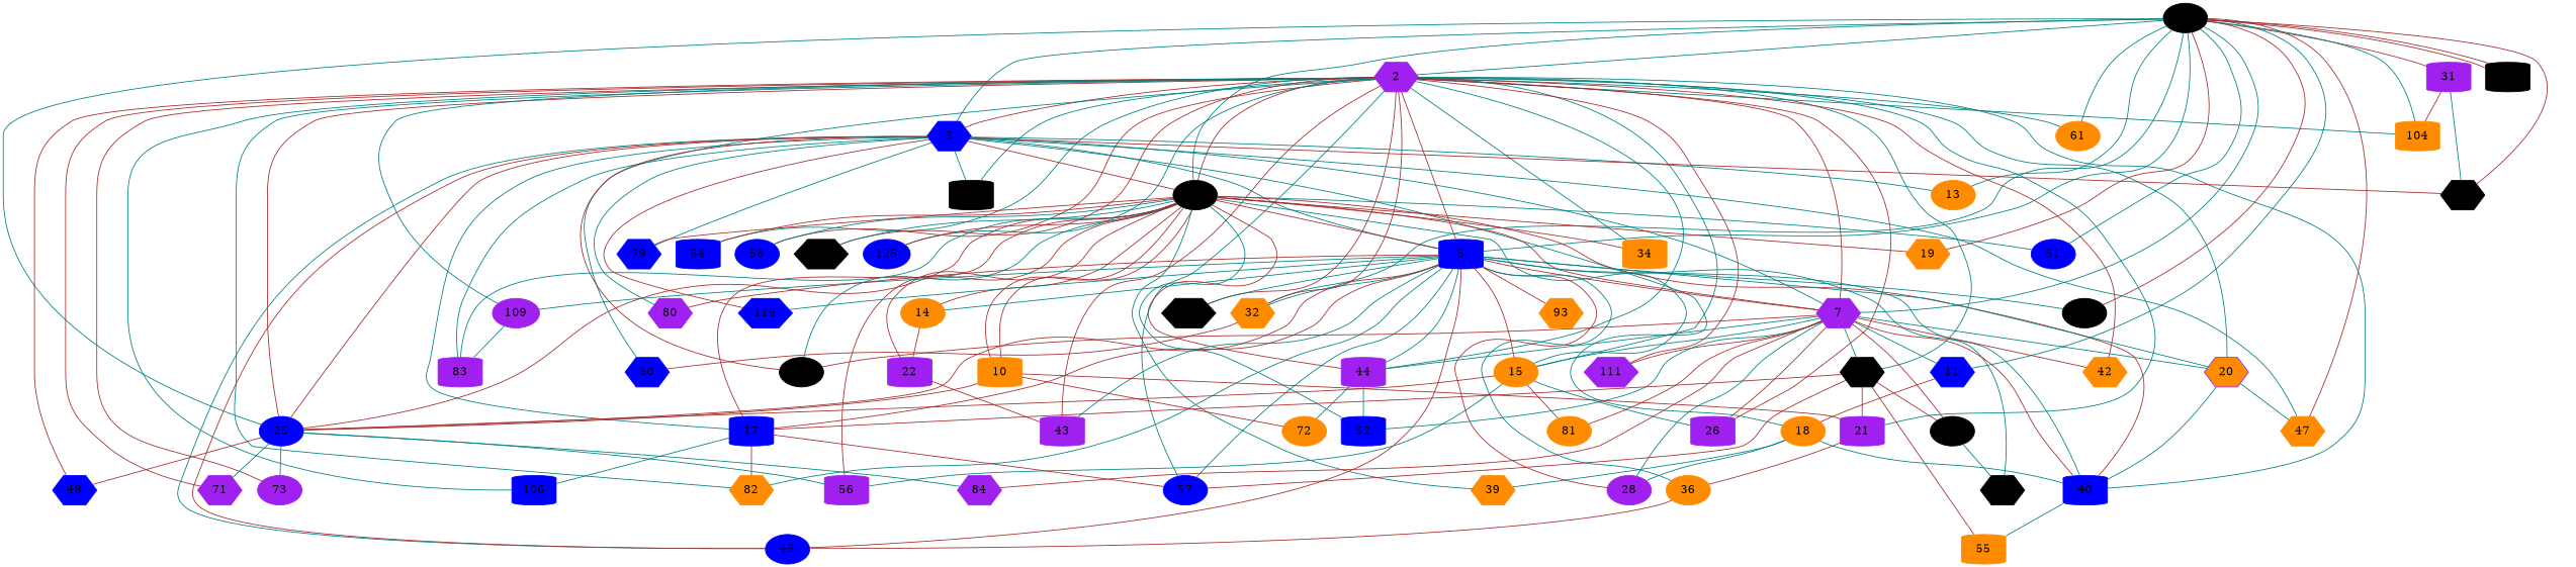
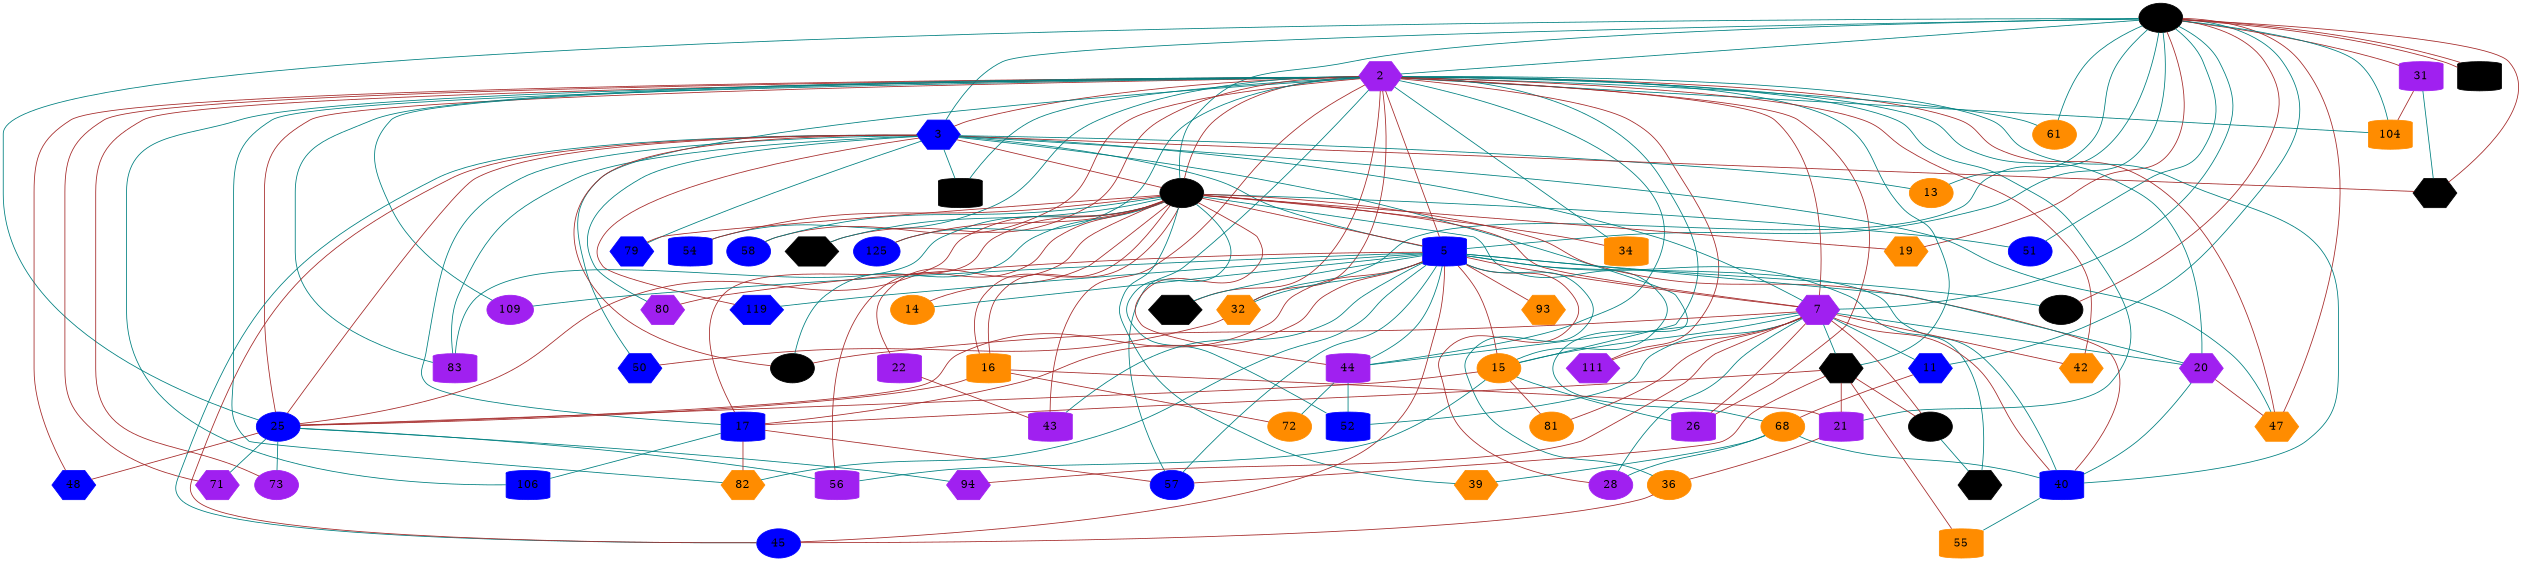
  graph {
    node [color=darkorange shape=hexagon style=filled]
    edge [color=teal]
    1 [color=black shape=ellipse super="+37"]
    2 [color=purple super="+8"]
    3 [color=blue super="+76+53+69"]
    4 [color=black shape=ellipse super="+6"]
    5 [color=blue shape=cylinder super="+38+9"]
    7 [color=purple super="+23"]
    11 [color=blue]
    13 [shape=ellipse]
    19
    25 [color=blue shape=ellipse super="+99+131+29+96+100+78"]
    30 [color=black shape=ellipse]
    31 [color=purple shape=cylinder super="+130"]
    32 [super="+128+59"]
    35 [color=black]
    47 [super="+67+126+49"]
    51 [color=blue shape=ellipse]
    61 [shape=ellipse super="+74"]
    85 [color=black shape=cylinder]
    104 [shape=cylinder super="+123+105"]
    12 [color=black]
    15 [shape=ellipse super="+94+68"]
-   20 [color=purple super="+98+121" fillcolor=darkorange]
+   20 [color=purple super="+98+121"]
    21 [color=purple shape=cylinder]
    26 [color=purple shape=cylinder super="+89+90"]
    33 [color=black shape=cylinder]
    34 [shape=cylinder]
    40 [color=blue shape=cylinder super="+64+114+95"]
    42
    43 [color=purple shape=cylinder super="+103"]
    44 [color=purple shape=cylinder super="+46"]
    48 [color=blue]
    50 [color=blue]
    54 [color=blue shape=cylinder]
    57 [color=blue shape=ellipse super="+112+134"]
    58 [color=blue shape=ellipse super="+120"]
    71 [color=purple]
    73 [color=purple shape=ellipse]
    82 [super="+92"]
    83 [color=purple shape=cylinder super="+122"]
    101 [color=black]
    106 [color=blue shape=cylinder]
    109 [color=purple shape=ellipse]
    111 [color=purple]
    124 [color=black]
    125 [color=blue shape=ellipse]
    17 [color=blue shape=cylinder super="+70+91"]
-   18 [shape=ellipse super="+75"]
+   18 [shape=ellipse super="+75" label=68]
    45 [color=blue shape=ellipse super="+97"]
    63 [color=black shape=ellipse super="+108"]
    79 [color=blue]
    80 [color=purple]
    119 [color=blue]
    14 [shape=ellipse]
-   16 [shape=cylinder super="+118" label=10]
+   16 [shape=cylinder super="+118"]
    22 [color=purple shape=cylinder]
    39
    52 [color=blue shape=cylinder]
    56 [color=purple shape=cylinder]
    28 [color=purple shape=ellipse]
    36 [shape=ellipse super="+116"]
    66 [color=black]
    93
    24 [color=black shape=ellipse super="+113"]
    81 [shape=ellipse]
-   84 [color=purple]
+   84 [color=purple label=94]
    55 [shape=cylinder]
    72 [shape=ellipse]
    1 -- 2 [weight=4]
    1 -- 3
    1 -- 4 [weight=2]
    1 -- 5 [weight=3]
    1 -- 7 [weight=2]
    1 -- 11
    1 -- 13
    1 -- 19 [color=brown]
    1 -- 25
    1 -- 30 [color=brown]
    1 -- 31 [color=brown]
    1 -- 32
    1 -- 35 [color=brown]
    1 -- 47 [color=brown]
    1 -- 51
    1 -- 61
    1 -- 85 [color=brown]
    1 -- 85 [color=brown]
    1 -- 104
    2 -- 3 [color=brown weight=3]
    2 -- 4 [color=brown weight=6]
    2 -- 5 [color=brown weight=7]
    2 -- 7 [color=brown weight=3]
    2 -- 25 [color=brown weight=7]
    2 -- 32 [color=brown weight=2]
+   2 -- 47 [color=brown weight=2]
    2 -- 61 [weight=2]
    2 -- 104 [weight=2]
    2 -- 12
    2 -- 15
    2 -- 20
    2 -- 21
    2 -- 26 [color=brown weight=2]
    2 -- 33
    2 -- 34
    2 -- 40
    2 -- 42 [color=brown]
    2 -- 43 [color=brown]
    2 -- 44 [weight=2]
    2 -- 48 [color=brown]
    2 -- 50
    2 -- 54
    2 -- 57
    2 -- 58 [color=brown weight=2]
    2 -- 71 [color=brown]
    2 -- 73 [color=brown]
    2 -- 82
-   109 -- 83
+   2 -- 83
    2 -- 101 [color=brown]
    2 -- 106
    2 -- 109
    2 -- 111 [color=brown]
    2 -- 124 [color=brown]
    2 -- 125
    3 -- 4 [color=brown weight=4]
    3 -- 5 [weight=2]
    3 -- 7 [weight=2]
    3 -- 13
    3 -- 25 [color=brown]
    3 -- 35 [color=brown]
    3 -- 47
    3 -- 33
    3 -- 83
    3 -- 17
    3 -- 18
    3 -- 45
    3 -- 45 [color=brown]
    3 -- 63 [color=brown]
    3 -- 79
    3 -- 80
    3 -- 119 [color=brown]
    4 -- 5 [color=brown weight=6]
    4 -- 7 [color=brown weight=2]
    4 -- 19 [color=brown]
    4 -- 25 [color=brown]
    4 -- 51
    4 -- 15
    4 -- 34 [color=brown]
    4 -- 40 [color=brown weight=2]
    4 -- 44 [color=brown]
    4 -- 54 [color=brown]
    4 -- 58
    4 -- 83
    4 -- 124
    4 -- 125 [color=brown]
    4 -- 17 [color=brown]
    4 -- 63
    4 -- 79 [color=brown]
    4 -- 14 [color=brown]
    4 -- 16 [color=brown]
    4 -- 16 [color=brown]
    4 -- 22 [color=brown]
    4 -- 39
    4 -- 52
    4 -- 56 [color=brown]
    5 -- 7 [color=brown weight=2]
    5 -- 25 [color=brown]
    5 -- 30
    5 -- 32
    5 -- 15 [color=brown]
    5 -- 20
    5 -- 40
    5 -- 43
    5 -- 44
    5 -- 57
    5 -- 82
    5 -- 101
    5 -- 109
    5 -- 17 [color=brown]
    5 -- 45 [color=brown]
    5 -- 80 [color=brown]
    5 -- 119
    5 -- 14
    5 -- 28 [color=brown]
    5 -- 36
    5 -- 66
    5 -- 93 [color=brown]
    7 -- 11
    7 -- 12
    7 -- 15 [weight=2]
    7 -- 20
    7 -- 26 [color=brown]
    7 -- 40 [color=brown]
    7 -- 42 [color=brown]
    7 -- 44
    7 -- 111 [color=brown]
    7 -- 63 [color=brown]
    7 -- 52
    7 -- 28
    7 -- 24 [color=brown weight=2]
    7 -- 81 [color=brown]
    7 -- 84 [color=brown]
    11 -- 18 [color=brown]
    25 -- 48 [color=brown]
    25 -- 71
    25 -- 73
    25 -- 56
    25 -- 84
    31 -- 35
    31 -- 104 [color=brown]
    32 -- 50 [color=brown]
    12 -- 21 [color=brown]
    12 -- 57 [color=brown]
    12 -- 17 [color=brown]
    12 -- 24 [color=brown]
    12 -- 55 [color=brown]
    15 -- 25 [color=brown]
    15 -- 26
    15 -- 56
    15 -- 81 [color=brown]
-   20 -- 47
+   20 -- 47 [color=brown]
    20 -- 40
    21 -- 36 [color=brown]
    40 -- 55
    44 -- 52
    44 -- 72
    17 -- 57 [color=brown]
    17 -- 82 [color=brown]
    17 -- 106
    18 -- 40
    18 -- 39
    18 -- 28
-   14 -- 22 [color=brown]
    16 -- 25 [color=brown]
    16 -- 21 [color=brown]
    16 -- 72 [color=brown]
    22 -- 43 [color=brown]
    36 -- 45 [color=brown]
    24 -- 66
  }
